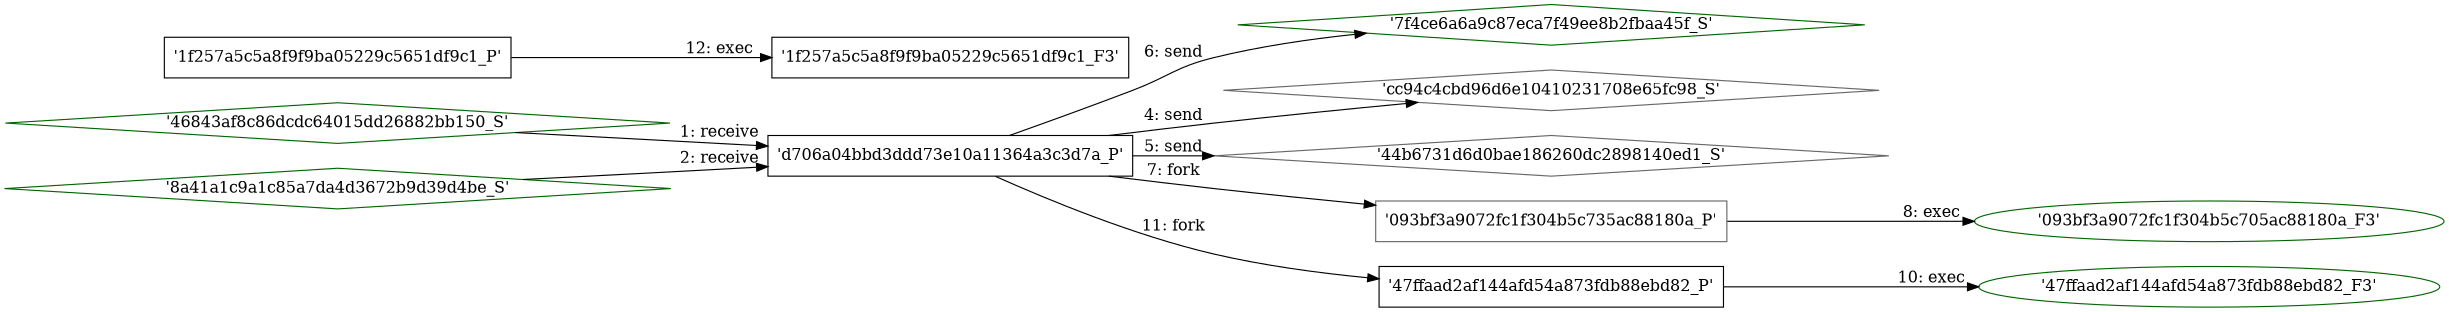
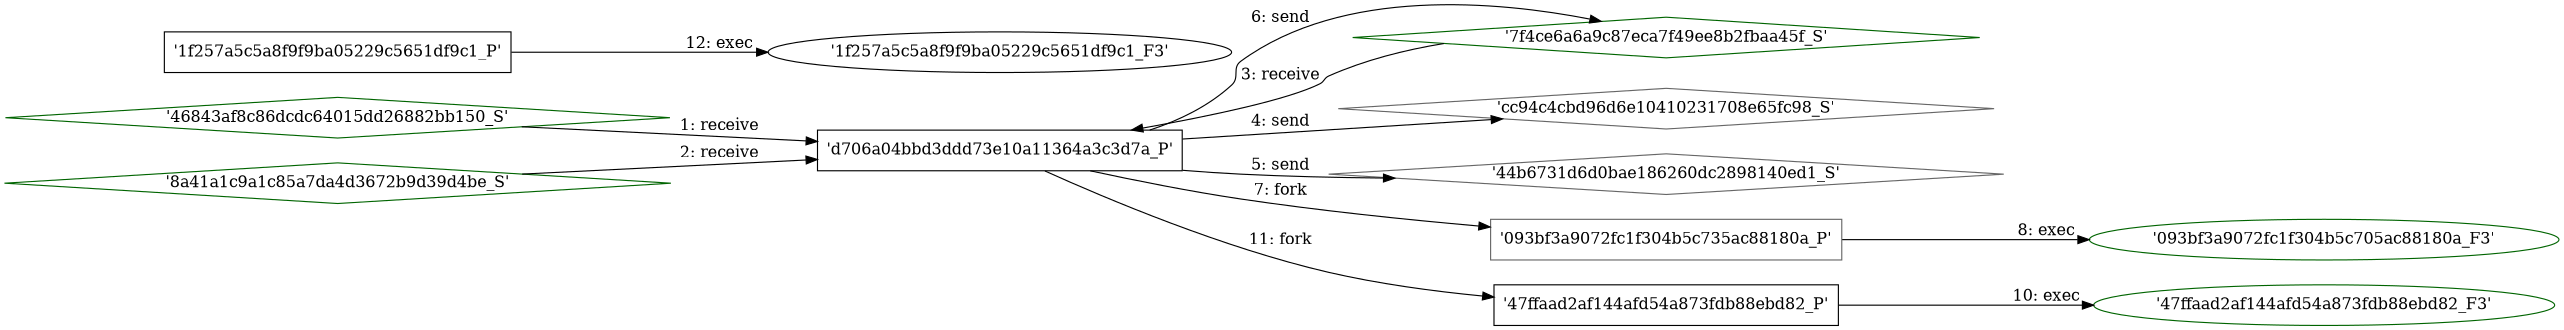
  digraph {
    engine=neato
    fixedsize=false
    fontsize=10
    nodesep=0.3
    rankdir=LR
    ranksep=0
    splines=true
    node [color=darkgreen node_type=Socket shape=diamond]
    "'d706a04bbd3ddd73e10a11364a3c3d7a_P'" [color=black node_type=Process shape=box]
    "'7f4ce6a6a9c87eca7f49ee8b2fbaa45f_S'"
    "'cc94c4cbd96d6e10410231708e65fc98_S'" [color=gray40]
    "'44b6731d6d0bae186260dc2898140ed1_S'" [color=gray40]
    "'093bf3a9072fc1f304b5c735ac88180a_P'" [color=gray40 node_type=Process shape=box]
    "'47ffaad2af144afd54a873fdb88ebd82_P'" [color=black node_type=Process shape=box]
    n7 [label="'093bf3a9072fc1f304b5c705ac88180a_F3'" node_type=File shape=ellipse]
    "'47ffaad2af144afd54a873fdb88ebd82_F3'" [node_type=File shape=ellipse]
    "'1f257a5c5a8f9f9ba05229c5651df9c1_P'" [color=black node_type=Process shape=box]
-   "'1f257a5c5a8f9f9ba05229c5651df9c1_F3'" [color=black node_type=File shape=box]
+   "'1f257a5c5a8f9f9ba05229c5651df9c1_F3'" [color=black node_type=File shape=ellipse]
    "'46843af8c86dcdc64015dd26882bb150_S'"
    "'8a41a1c9a1c85a7da4d3672b9d39d4be_S'"
    "'d706a04bbd3ddd73e10a11364a3c3d7a_P'" -> "'7f4ce6a6a9c87eca7f49ee8b2fbaa45f_S'" [label="6: send"]
    "'d706a04bbd3ddd73e10a11364a3c3d7a_P'" -> "'cc94c4cbd96d6e10410231708e65fc98_S'" [label="4: send"]
    "'d706a04bbd3ddd73e10a11364a3c3d7a_P'" -> "'44b6731d6d0bae186260dc2898140ed1_S'" [label="5: send"]
    "'d706a04bbd3ddd73e10a11364a3c3d7a_P'" -> "'093bf3a9072fc1f304b5c735ac88180a_P'" [label="7: fork"]
    "'d706a04bbd3ddd73e10a11364a3c3d7a_P'" -> "'47ffaad2af144afd54a873fdb88ebd82_P'" [label="11: fork"]
+   "'7f4ce6a6a9c87eca7f49ee8b2fbaa45f_S'" -> "'d706a04bbd3ddd73e10a11364a3c3d7a_P'" [label="3: receive"]
    "'093bf3a9072fc1f304b5c735ac88180a_P'" -> n7 [label="8: exec"]
    "'47ffaad2af144afd54a873fdb88ebd82_P'" -> "'47ffaad2af144afd54a873fdb88ebd82_F3'" [label="10: exec"]
    "'1f257a5c5a8f9f9ba05229c5651df9c1_P'" -> "'1f257a5c5a8f9f9ba05229c5651df9c1_F3'" [label="12: exec"]
    "'46843af8c86dcdc64015dd26882bb150_S'" -> "'d706a04bbd3ddd73e10a11364a3c3d7a_P'" [label="1: receive"]
    "'8a41a1c9a1c85a7da4d3672b9d39d4be_S'" -> "'d706a04bbd3ddd73e10a11364a3c3d7a_P'" [label="2: receive"]
  }
